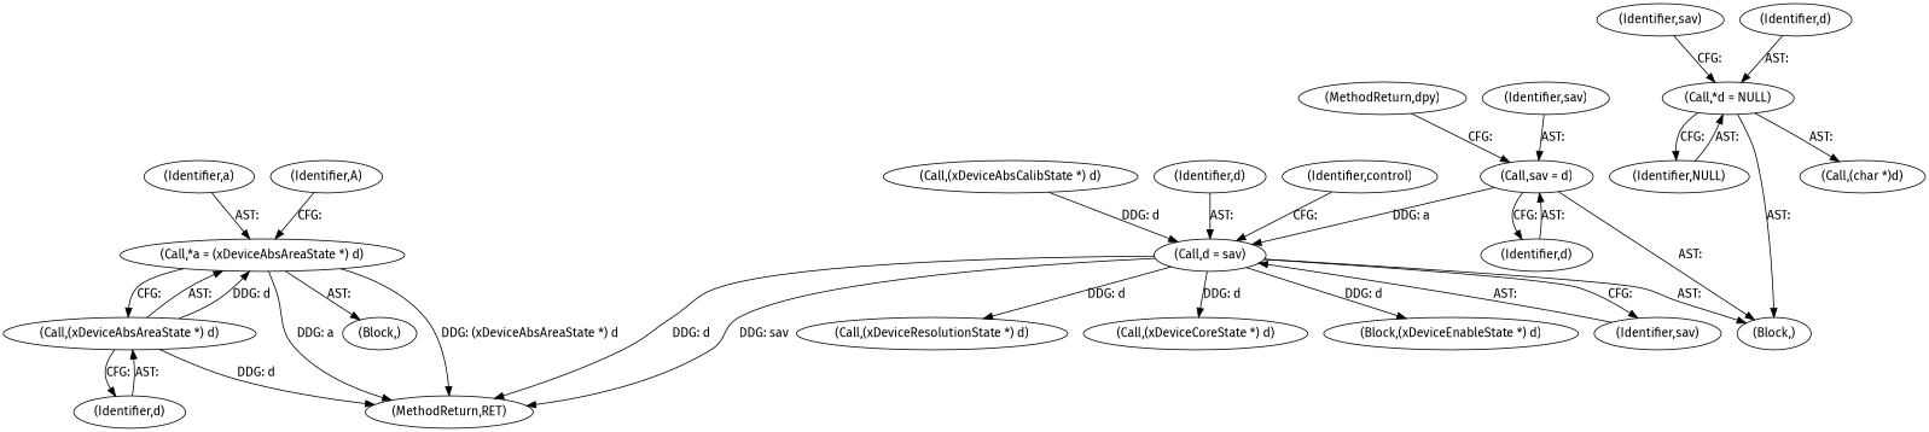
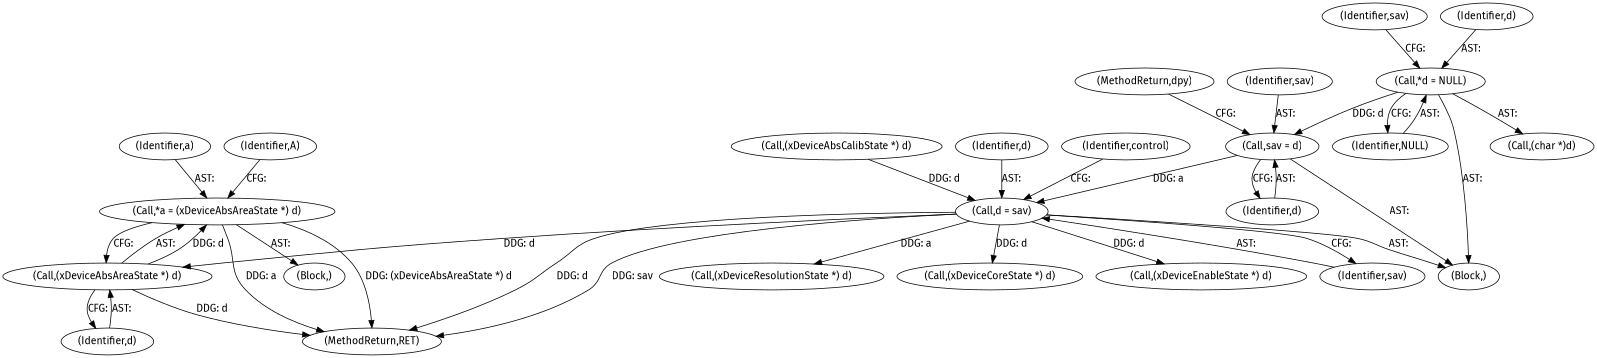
  digraph {
    fontname="Fira Sans"
    node [fontname="Fira Sans"]
    edge [fontname="Fira Sans"]
    n1 [label="(Call,*a = (xDeviceAbsAreaState *) d)"]
    n2 [label="(Call,(xDeviceAbsAreaState *) d)"]
    n3 [label="(Block,)"]
    n4 [label="(MethodReturn,RET)"]
    n5 [label="(Identifier,d)"]
    n6 [label="(Call,d = sav)"]
    n7 [label="(Call,(xDeviceResolutionState *) d)"]
    n8 [label="(Call,(xDeviceCoreState *) d)"]
-   n9 [label="(Block,(xDeviceEnableState *) d)"]
+   n9 [label="(Call,(xDeviceEnableState *) d)"]
    n10 [label="(Identifier,sav)"]
    n11 [label="(Block,)"]
    n12 [label="(Call,(xDeviceAbsCalibState *) d)"]
    n13 [label="(Call,sav = d)"]
    n14 [label="(Identifier,d)"]
    n15 [label="(Call,*d = NULL)"]
    n16 [label="(Identifier,NULL)"]
    n17 [label="(Call,(char *)d)"]
    n18 [label="(Identifier,d)"]
    n19 [label="(Identifier,a)"]
    n20 [label="(Identifier,sav)"]
    n21 [label="(MethodReturn,dpy)"]
    n22 [label="(Identifier,d)"]
    n23 [label="(Identifier,sav)"]
    n24 [label="(Identifier,control)"]
    n25 [label="(Identifier,A)"]
    n1 -> n2 [label="CFG: "]
    n1 -> n3 [label="AST: "]
    n1 -> n4 [label="DDG: a"]
    n1 -> n4 [label="DDG: (xDeviceAbsAreaState *) d"]
    n2 -> n1 [label="AST: "]
    n2 -> n1 [label="DDG: d"]
    n2 -> n4 [label="DDG: d"]
    n2 -> n5 [label="CFG: "]
    n5 -> n2 [label="AST: "]
+   n6 -> n2 [label="DDG: d"]
    n6 -> n4 [label="DDG: d"]
    n6 -> n4 [label="DDG: sav"]
-   n6 -> n7 [label="DDG: d"]
+   n6 -> n7 [label="DDG: a"]
    n6 -> n8 [label="DDG: d"]
    n6 -> n9 [label="DDG: d"]
    n6 -> n10 [label="CFG: "]
    n6 -> n11 [label="AST: "]
    n10 -> n6 [label="AST: "]
    n12 -> n6 [label="DDG: d"]
    n13 -> n6 [label="DDG: a"]
    n13 -> n11 [label="AST: "]
    n13 -> n14 [label="CFG: "]
    n14 -> n13 [label="AST: "]
    n15 -> n11 [label="AST: "]
+   n15 -> n13 [label="DDG: d"]
    n15 -> n16 [label="CFG: "]
    n15 -> n17 [label="AST: "]
    n16 -> n15 [label="AST: "]
    n18 -> n6 [label="AST: "]
    n19 -> n1 [label="AST: "]
    n20 -> n15 [label="CFG: "]
    n21 -> n13 [label="CFG: "]
    n22 -> n15 [label="AST: "]
    n23 -> n13 [label="AST: "]
    n24 -> n6 [label="CFG: "]
    n25 -> n1 [label="CFG: "]
  }
